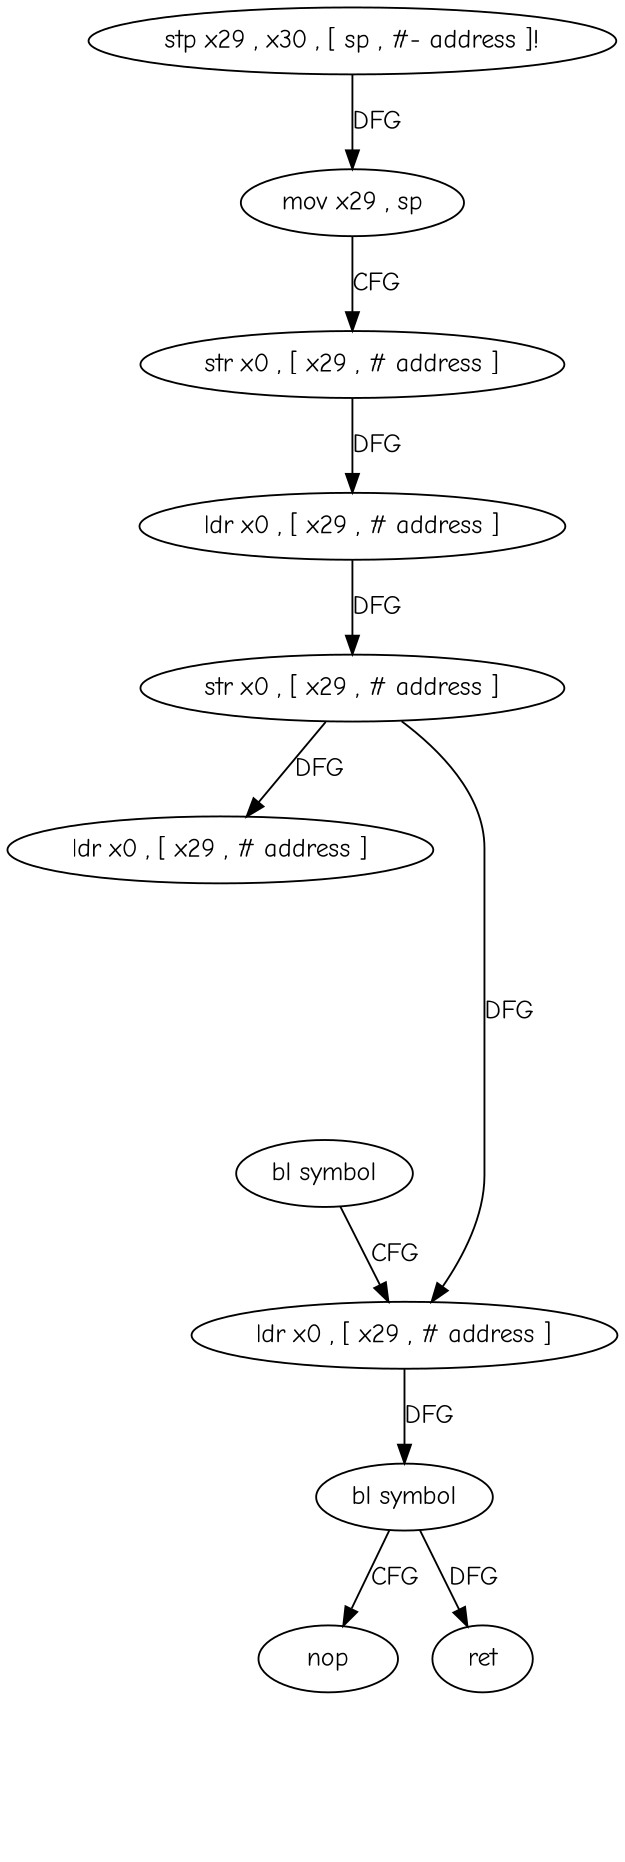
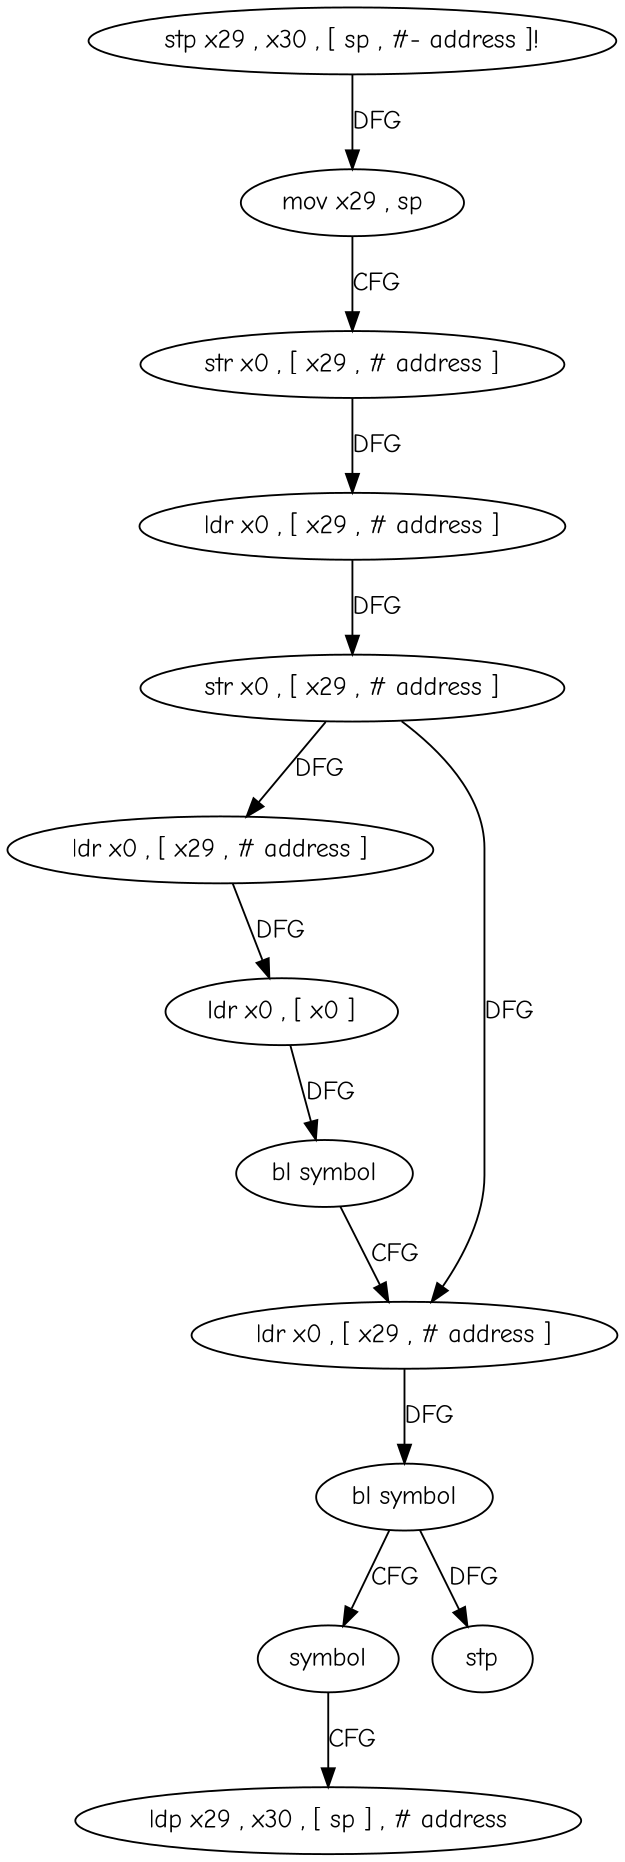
  digraph {
    fontname="Comic Neue"
    node [fontname="Comic Neue"]
    edge [fontname="Comic Neue"]
    n1 [label="stp x29 , x30 , [ sp , #- address ]!"]
    n2 [label="mov x29 , sp"]
    n3 [label="str x0 , [ x29 , # address ]"]
    n4 [label="ldr x0 , [ x29 , # address ]"]
    n5 [label="str x0 , [ x29 , # address ]"]
    n6 [label="ldr x0 , [ x29 , # address ]"]
    n7 [label="ldr x0 , [ x29 , # address ]"]
+   n8 [label="ldr x0 , [ x0 ]"]
    n9 [label="bl symbol"]
    n10 [label="bl symbol"]
-   n11 [label=nop]
-   n12 [label=ret]
+   n11 [label=symbol]
+   n12 [label=stp]
+   n13 [label="ldp x29 , x30 , [ sp ] , # address"]
    n1 -> n2 [label=DFG]
    n2 -> n3 [label=CFG]
    n3 -> n4 [label=DFG]
    n4 -> n5 [label=DFG]
    n5 -> n6 [label=DFG]
    n5 -> n7 [label=DFG]
+   n6 -> n8 [label=DFG]
    n7 -> n9 [label=DFG]
+   n8 -> n10 [label=DFG]
    n9 -> n11 [label=CFG]
    n9 -> n12 [label=DFG]
    n10 -> n7 [label=CFG]
+   n11 -> n13 [label=CFG]
  }
